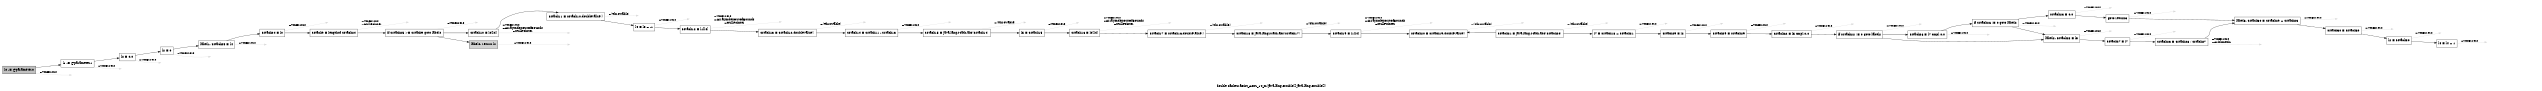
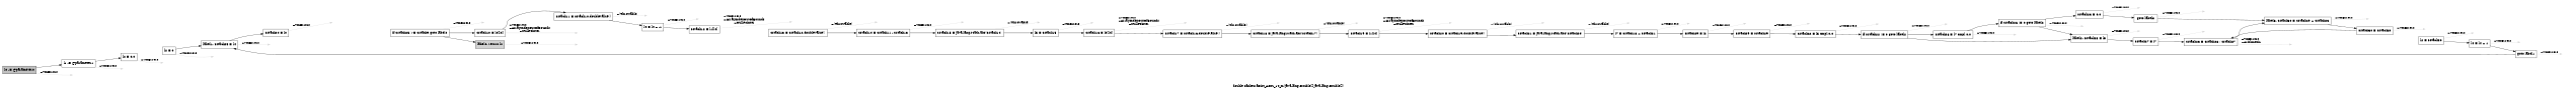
  digraph {
    label="double canberraDist_AOIS_14_m(java.lang.Double[],java.lang.Double[])"
    rankdir=LR
    node [shape=box style=invis]
    edge [color=black]
    n1 [fillcolor=gray label="l0 := @parameter0" style=filled]
    n2 [label="l1 := @parameter1" style=""]
    n3 [label=Esc]
    n4 [label="l2 = 0.0" style=""]
    n5 [label=Esc]
    n6 [label="l2 = 0" style=""]
    n7 [label=Esc]
    n8 [label="label1: $stack25 = l4" style=""]
    n9 [label=Esc]
    n10 [label="$stack24 = l0" style=""]
    n11 [label=Esc]
-   n12 [label="$stack9 = lengthof $stack24" style=""]
    n13 [label=Esc]
    n14 [label="if $stack25 >= $stack9 goto label4" style=""]
    n15 [label=Esc]
    n16 [label="$stack10 = l0[l4]" style=""]
    n17 [fillcolor=lightgray label="label4: return l2" style=filled]
    n18 [label=Esc]
    n19 [label="$stack11 = $stack10.doubleValue()" style=""]
    n20 [label=Esc]
    n21 [label=Esc]
-   n22 [label="l4 = l3 + -1" style=""]
+   n22 [label="l4 = l4 + -1" style=""]
    n23 [label=Esc]
    n24 [label="$stack12 = l1[l4]" style=""]
    n25 [label=Esc]
    n26 [label="$stack13 = $stack12.doubleValue()" style=""]
    n27 [label=Esc]
    n28 [label="$stack14 = $stack11 - $stack13" style=""]
    n29 [label=Esc]
    n30 [label="$stack15 = java.lang.Math.abs($stack14)" style=""]
    n31 [label=Esc]
    n32 [label="l5 = $stack15" style=""]
    n33 [label=Esc]
    n34 [label="$stack16 = l0[l4]" style=""]
    n35 [label=Esc]
    n36 [label="$stack17 = $stack16.doubleValue()" style=""]
    n37 [label=Esc]
    n38 [label="$stack18 = java.lang.Math.abs($stack17)" style=""]
    n39 [label=Esc]
    n40 [label="$stack19 = l1[l4]" style=""]
    n41 [label=Esc]
    n42 [label="$stack20 = $stack19.doubleValue()" style=""]
    n43 [label=Esc]
    n44 [label="$stack21 = java.lang.Math.abs($stack20)" style=""]
    n45 [label=Esc]
    n46 [label="l7 = $stack18 + $stack21" style=""]
    n47 [label=Esc]
    n48 [label="$stack29 = l2" style=""]
    n49 [label=Esc]
    n50 [label="$stack29 = $stack29" style=""]
    n51 [label=Esc]
    n52 [label="$stack22 = l5 cmpl 0.0" style=""]
    n53 [label=Esc]
    n54 [label="if $stack22 != 0 goto label2" style=""]
    n55 [label=Esc]
    n56 [label="$stack26 = l7 cmpl 0.0" style=""]
    n57 [label="label2: $stack28 = l5" style=""]
    n58 [label=Esc]
    n59 [label="if $stack26 != 0 goto label2" style=""]
    n60 [label=Esc]
    n61 [label="$stack27 = l7" style=""]
    n62 [label=Esc]
    n63 [label="$stack23 = 0.0" style=""]
    n64 [label=Esc]
    n65 [label="$stack23 = $stack28 / $stack27" style=""]
    n66 [label=Esc]
-   n67 [label="goto return3" style=""]
+   n67 [label="goto label3" style=""]
    n68 [label=Esc]
    n69 [label="label3: $stack30 = $stack29 + $stack23" style=""]
    n70 [label=Esc]
    n71 [label="$stack30 = $stack30" style=""]
    n72 [label=Esc]
    n73 [label="l2 = $stack30" style=""]
    n74 [label=Esc]
    n75 [label=Esc]
    n76 [label="l4 = l4 + 1" style=""]
    n77 [label=Esc]
+   n78 [label="goto label1" style=""]
    n79 [label=Esc]
    n80 [label=Esc]
    n1 -> n2
    n1 -> n3 [color=lightgray label="\l+vmErrors"]
    n2 -> n4
    n2 -> n5 [color=lightgray label="\l+vmErrors"]
-   n4 -> n6
    n4 -> n7 [color=lightgray label="\l+vmErrors"]
    n6 -> n8
    n6 -> n9 [color=lightgray label="\l+vmErrors"]
    n8 -> n10
    n8 -> n11 [color=lightgray label="\l+vmErrors"]
-   n10 -> n12
    n10 -> n13 [color=lightgray label="\l+vmErrors"]
-   n12 -> n14
-   n12 -> n15 [color=lightgray label="\l+vmErrors\l+NullPointer"]
    n14 -> n16
    n14 -> n17
    n14 -> n18 [color=lightgray label="\l+vmErrors"]
    n16 -> n19
    n16 -> n20 [color=lightgray label="\l+vmErrors\l+ArrayIndexOutOfBounds\l+NullPointer"]
    n17 -> n21 [color=lightgray label="\l+vmErrors"]
    n19 -> n22
    n19 -> n23 [color=lightgray label="\l+(Throwable)"]
    n22 -> n24
    n22 -> n25 [color=lightgray label="\l+vmErrors"]
-   n24 -> n26
    n24 -> n27 [color=lightgray label="\l+vmErrors\l+ArrayIndexOutOfBounds\l+NullPointer"]
    n26 -> n28
    n26 -> n29 [color=lightgray label="\l+(Throwable)"]
    n28 -> n30
    n28 -> n31 [color=lightgray label="\l+vmErrors"]
    n30 -> n32
    n30 -> n33 [color=lightgray label="\l+(Throwable)"]
    n32 -> n34
    n32 -> n35 [color=lightgray label="\l+vmErrors"]
    n34 -> n36
    n34 -> n37 [color=lightgray label="\l+vmErrors\l+ArrayIndexOutOfBounds\l+NullPointer"]
    n36 -> n38
    n36 -> n39 [color=lightgray label="\l+(Throwable)"]
    n38 -> n40
    n38 -> n41 [color=lightgray label="\l+(Throwable)"]
    n40 -> n42
    n40 -> n43 [color=lightgray label="\l+vmErrors\l+ArrayIndexOutOfBounds\l+NullPointer"]
-   n44 -> n42
+   n42 -> n44
    n42 -> n45 [color=lightgray label="\l+(Throwable)"]
    n44 -> n46
    n44 -> n47 [color=lightgray label="\l+(Throwable)"]
    n46 -> n48
    n46 -> n49 [color=lightgray label="\l+vmErrors"]
    n48 -> n50
    n48 -> n51 [color=lightgray label="\l+vmErrors"]
    n50 -> n52
    n50 -> n53 [color=lightgray label="\l+vmErrors"]
    n52 -> n54
    n52 -> n55 [color=lightgray label="\l+vmErrors"]
    n54 -> n56
    n54 -> n57
    n54 -> n58 [color=lightgray label="\l+vmErrors"]
    n56 -> n59
    n56 -> n60 [color=lightgray label="\l+vmErrors"]
    n57 -> n61
    n57 -> n62 [color=lightgray label="\l+vmErrors"]
    n59 -> n57
    n59 -> n63
    n59 -> n64 [color=lightgray label="\l+vmErrors"]
    n61 -> n65
    n61 -> n66 [color=lightgray label="\l+vmErrors"]
    n63 -> n67
    n63 -> n68 [color=lightgray label="\l+vmErrors"]
    n65 -> n69
    n65 -> n75 [color=lightgray label="\l+vmErrors\l+Arithmetic"]
    n67 -> n69
    n67 -> n70 [color=lightgray label="\l+vmErrors"]
    n69 -> n71
    n69 -> n72 [color=lightgray label="\l+vmErrors"]
-   n71 -> n73
+   n71 -> n65
    n71 -> n74 [color=lightgray label="\l+vmErrors"]
    n73 -> n76
    n73 -> n77 [color=lightgray label="\l+vmErrors"]
+   n76 -> n78
    n76 -> n79 [color=lightgray label="\l+vmErrors"]
+   n78 -> n8
+   n78 -> n80 [color=lightgray label="\l+vmErrors"]
  }
